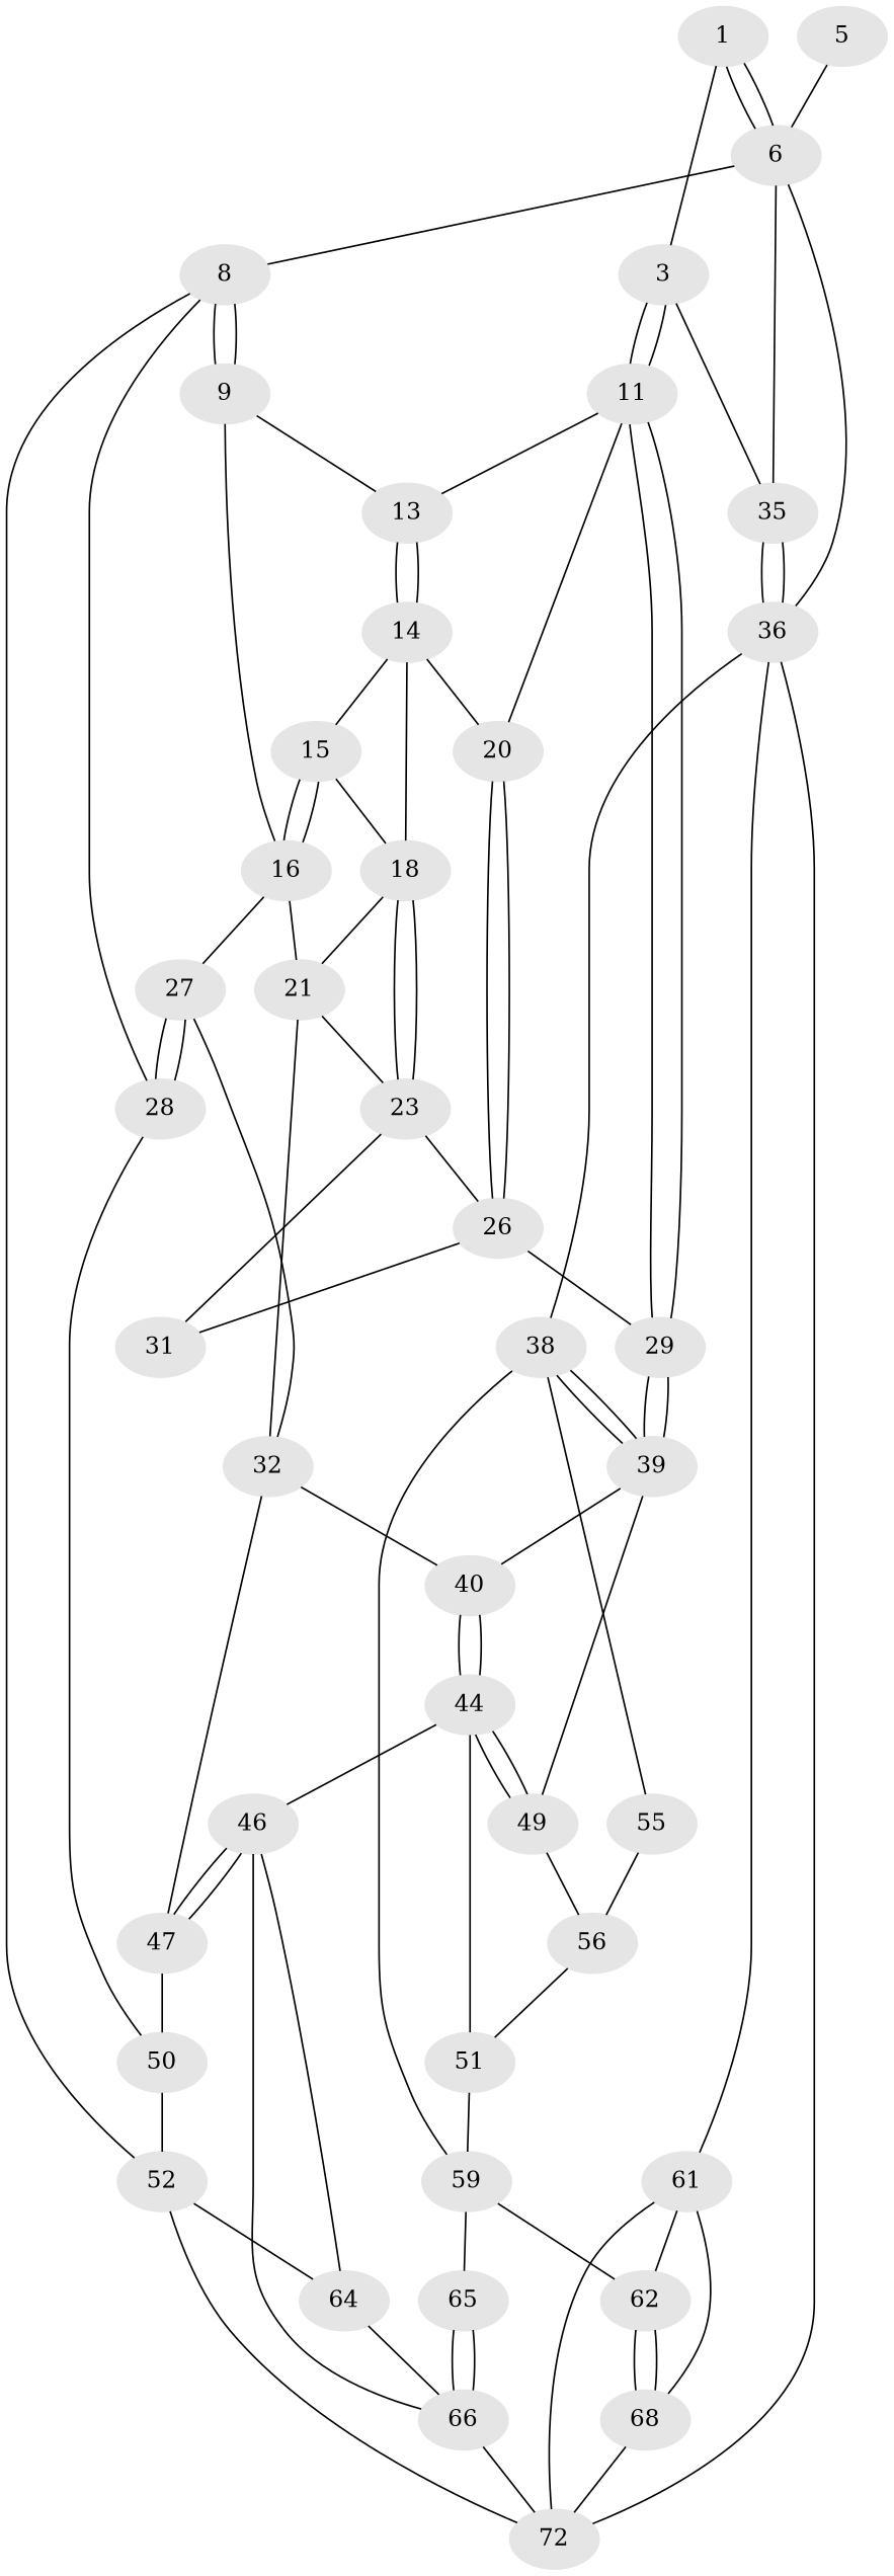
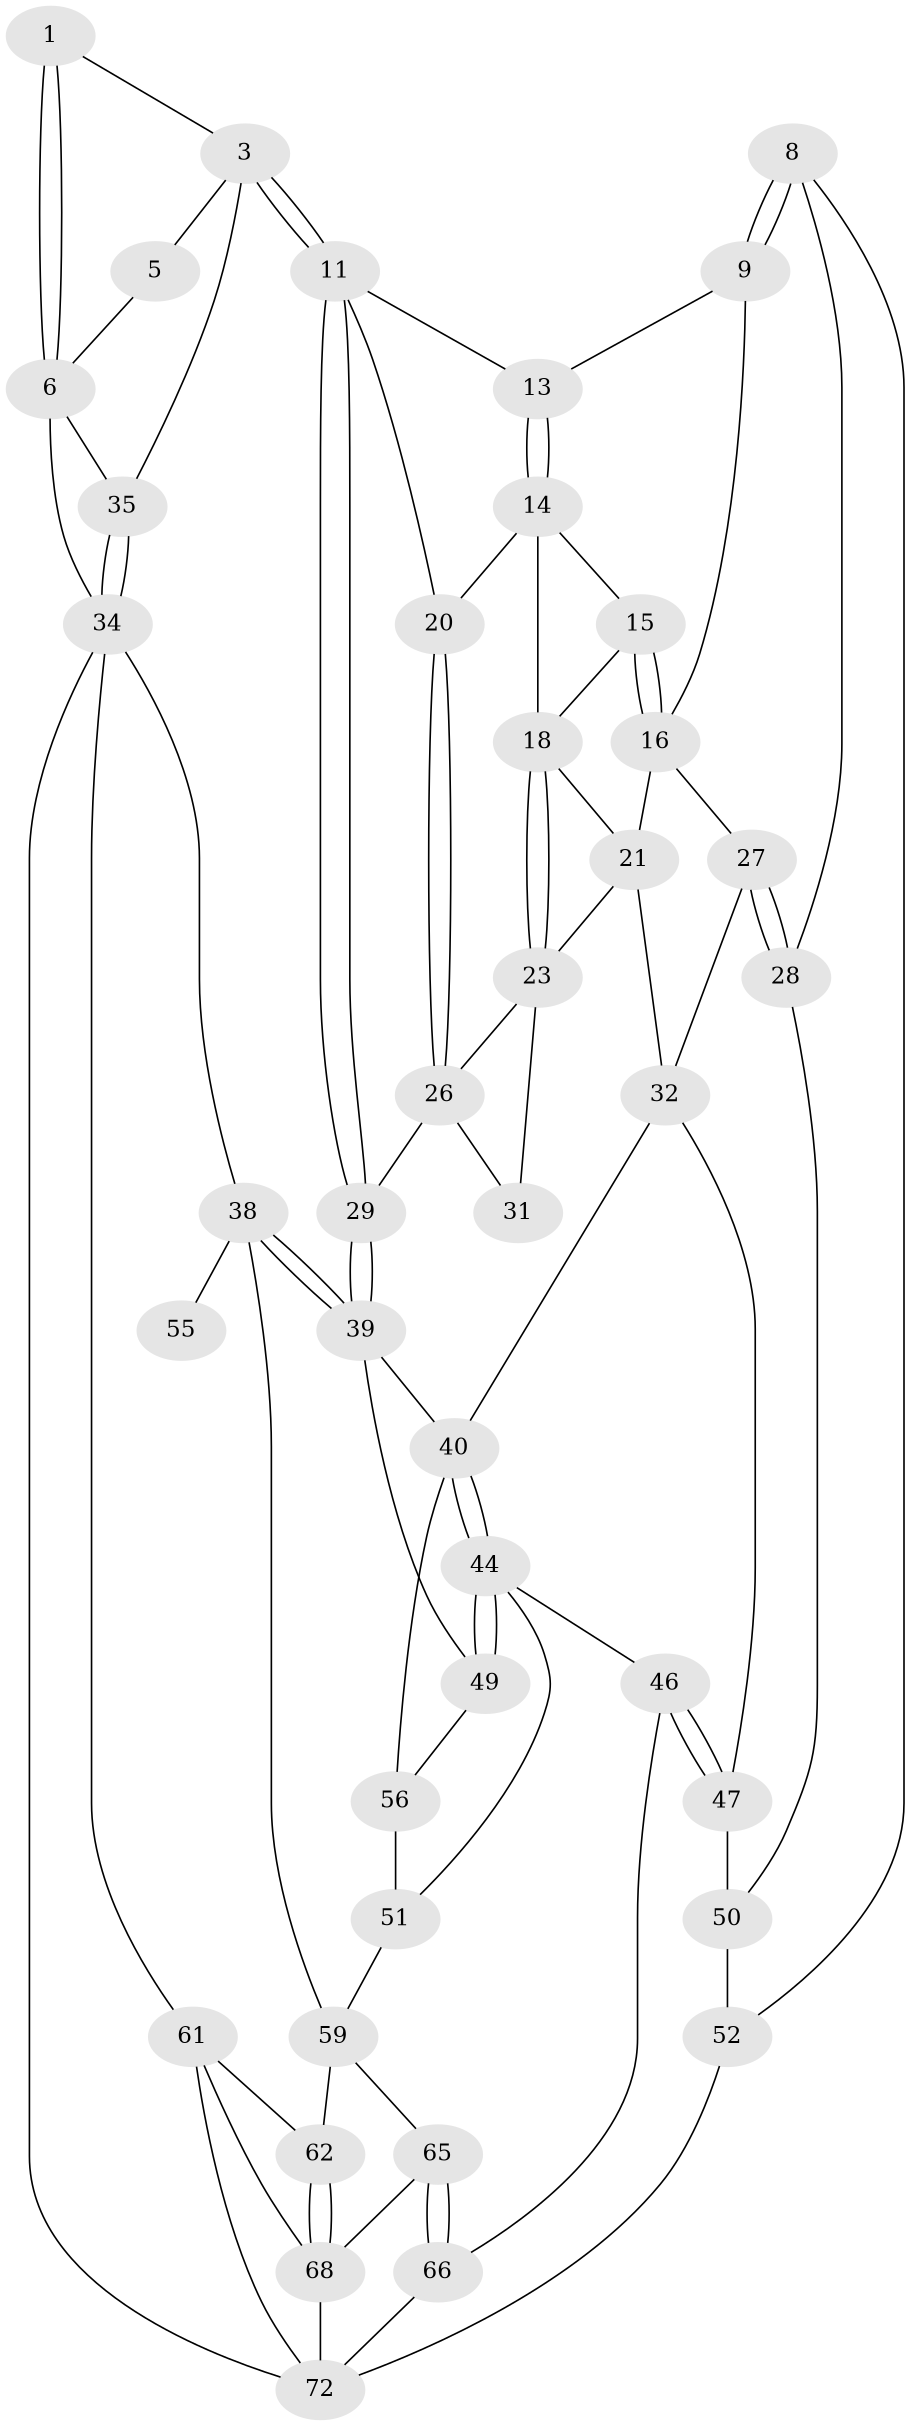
  graph {
    node [color=gray90 style=filled]
    1 [super="+2"]
    3 [super="+4"]
    6 [super="+7"]
    5
    11 [super="+12"]
    35
    8
-   36 [super="+37"]
+   36 [super="+37" label=34]
    13
    20
    29
    9 [super="+10"]
    28 [super="+43"]
    52 [super="+53"]
    38 [super="+54"]
    61 [super="+70"]
    72 [super="+73"]
    16 [super="+22"]
    50 [super="+51"]
-   64 [super="+69"]
    14 [super="+17"]
    21 [super="+25"]
    27 [super="+34"]
    26 [super="+30"]
    39 [super="+42"]
    15
    18 [super="+19"]
    23 [super="+24"]
    32 [super="+33"]
    31
    40 [super="+41"]
    47 [super="+48"]
    49
    44 [super="+45"]
    55
    59 [super="+60"]
    62
    68 [super="+71"]
    56 [super="+57"]
    65
    46 [super="+63"]
    n42 [label=51]
    66 [super="+67"]
    1 -- 3
    1 -- 6
    1 -- 6
+   3 -- 5
    3 -- 11
    3 -- 11
    3 -- 35
    6 -- 35
-   6 -- 8
    6 -- 36
    5 -- 6
    11 -- 13
    11 -- 20
    11 -- 29
    11 -- 29
    35 -- 36
    35 -- 36
    8 -- 9
    8 -- 9
    8 -- 28
    8 -- 52
    36 -- 38
    36 -- 61
    36 -- 72
    13 -- 14
    13 -- 14
    20 -- 26
    20 -- 26
    29 -- 39
    29 -- 39
    9 -- 13
    9 -- 16
    28 -- 50
    52 -- 72
-   52 -- 64 [weight=2]
    38 -- 39
    38 -- 39
    38 -- 55
    38 -- 59
    61 -- 72
    61 -- 62
    61 -- 68
    16 -- 21
    16 -- 27
    50 -- 52
-   64 -- 66
    14 -- 20
    14 -- 15
    14 -- 18
    21 -- 23
    21 -- 32
    27 -- 28 [weight=2]
    27 -- 28
    27 -- 32
    26 -- 29
    26 -- 31
    39 -- 40
    39 -- 49
    15 -- 16
    15 -- 16
    15 -- 18
    18 -- 21
    18 -- 23
    18 -- 23
    23 -- 26
    23 -- 31
    32 -- 40
    32 -- 47
    40 -- 44
    40 -- 44
    47 -- 50 [weight=2]
    49 -- 56
    44 -- 49
    44 -- 49
    44 -- 46
    44 -- n42
-   55 -- 56 [weight=2]
+   40 -- 56 [weight=2]
    59 -- 62
    59 -- 65
    62 -- 68
    62 -- 68
    68 -- 72
    56 -- n42
+   65 -- 68
    65 -- 66
    65 -- 66
-   46 -- 64
    46 -- 47
    46 -- 47
    46 -- 66
    n42 -- 59
    66 -- 72
  }
